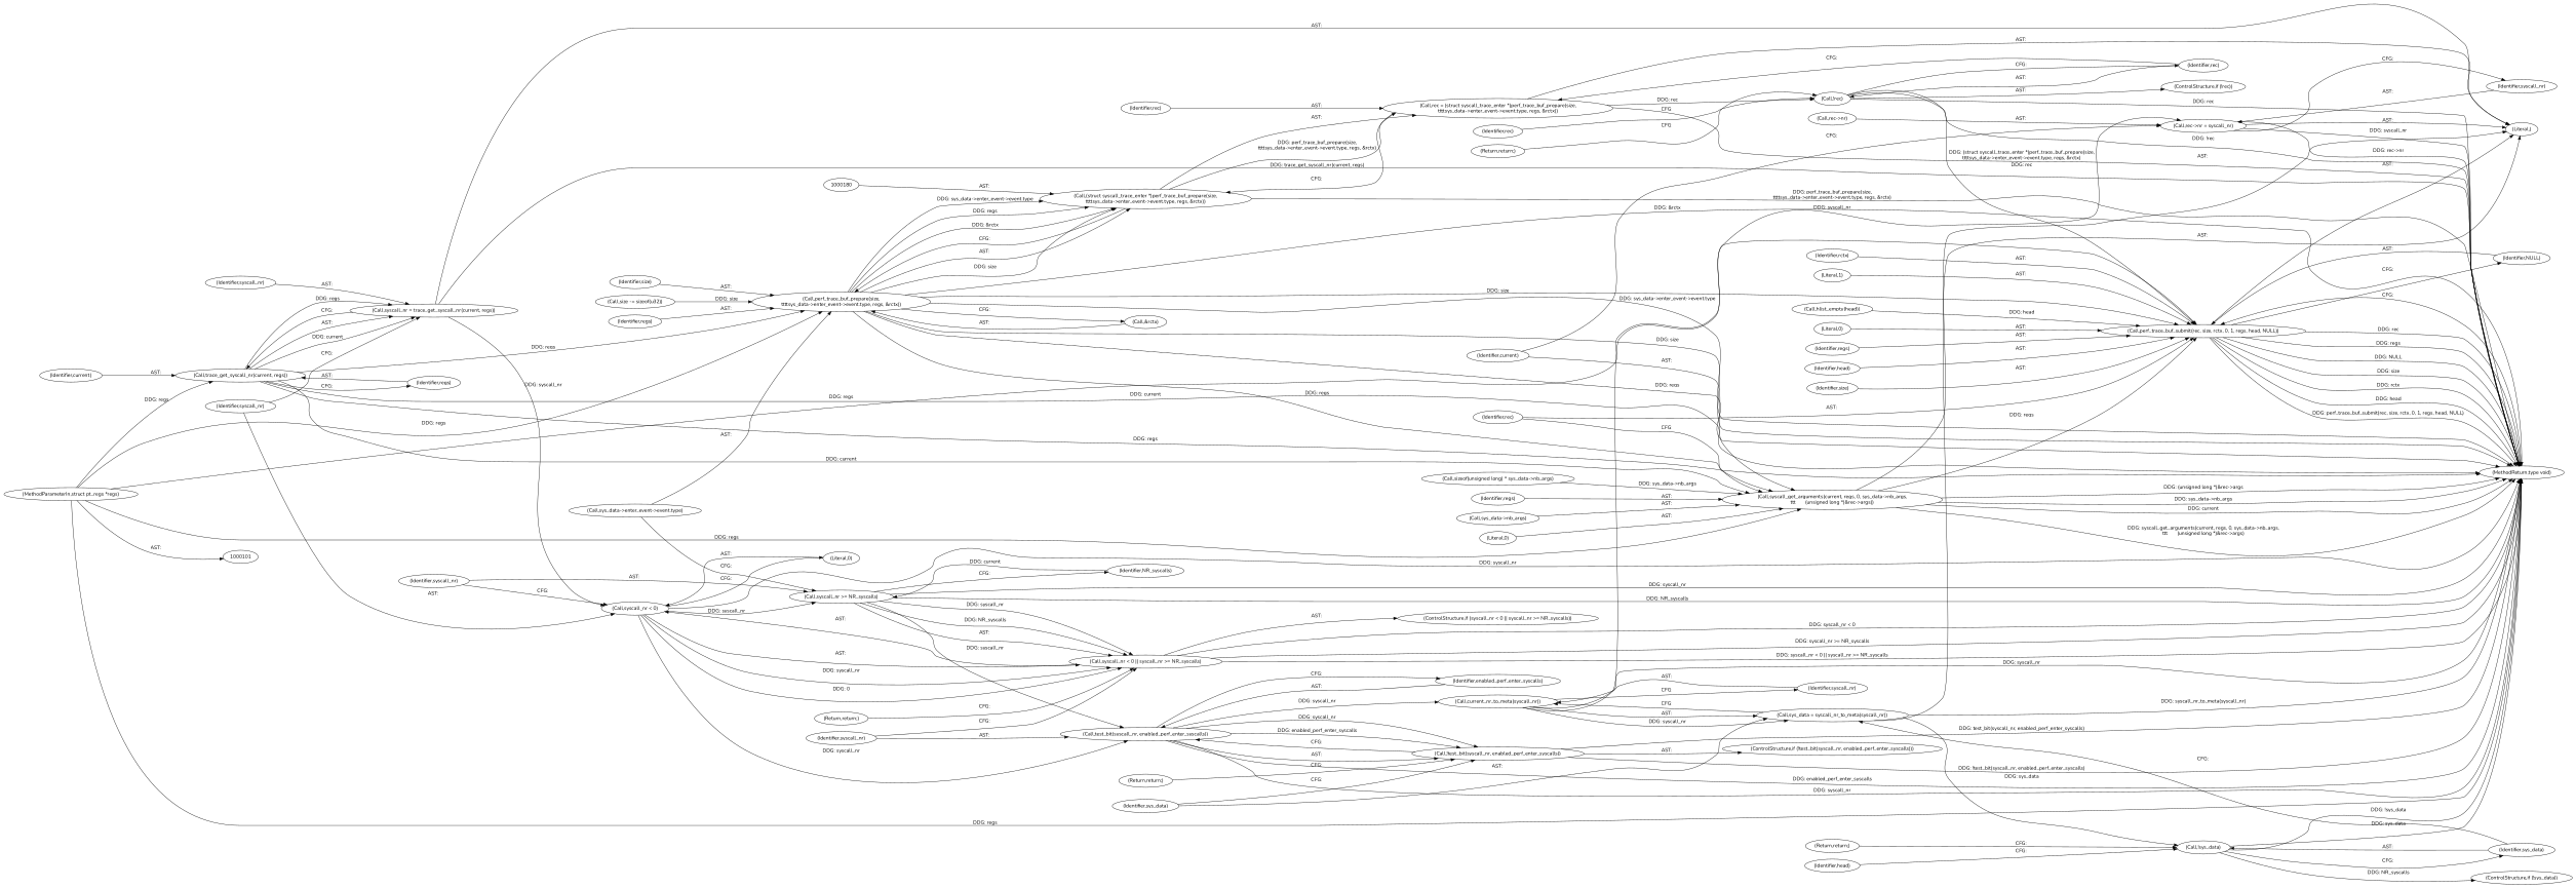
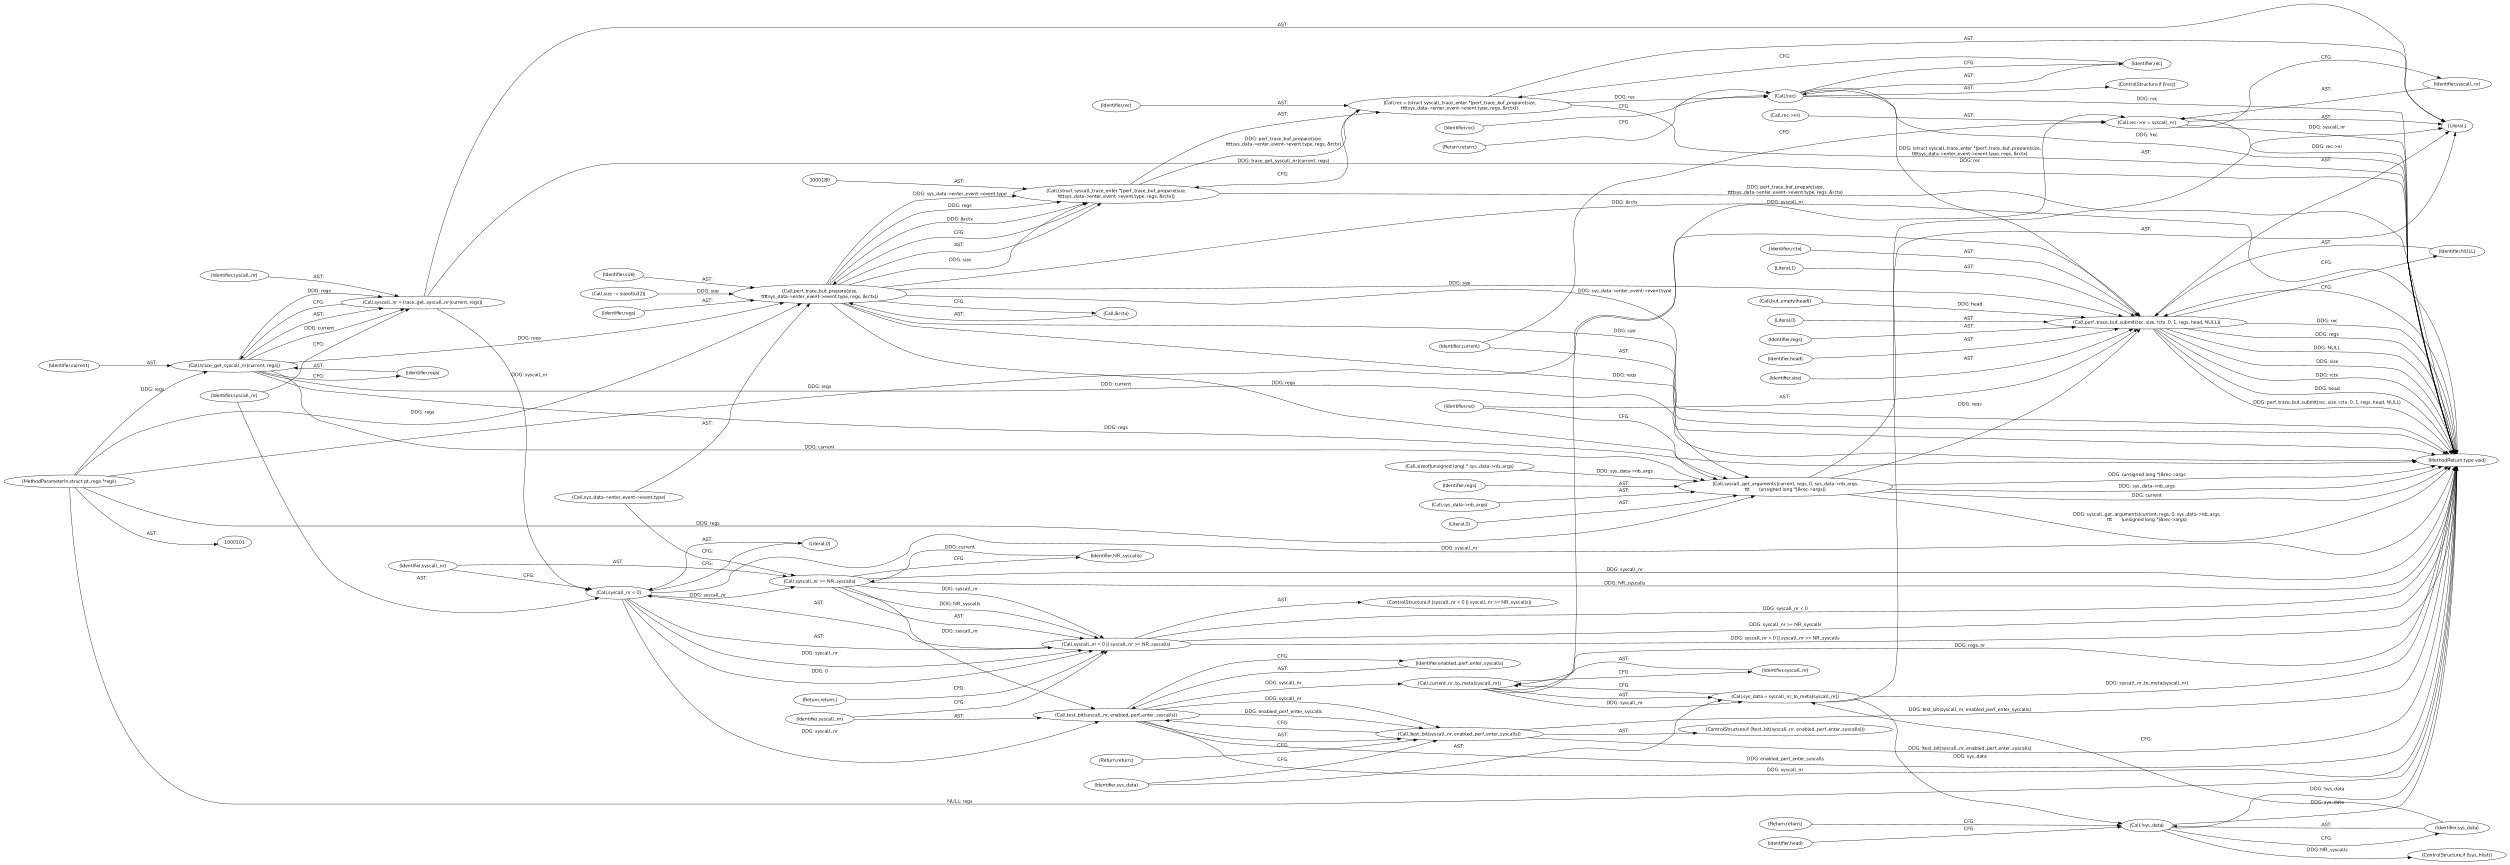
  digraph {
    fontname=Nunito
    rankdir=LR
    node [fontname=Nunito]
    edge [fontname=Nunito]
    n1 [label="(MethodParameterIn,struct pt_regs *regs)"]
    n2 [label="(Call,trace_get_syscall_nr(current, regs))"]
    n3 [label="(Call,perf_trace_buf_prepare(size,\n\t\t\t\tsys_data->enter_event->event.type, regs, &rctx))"]
    n4 [label="(Call,perf_trace_buf_submit(rec, size, rctx, 0, 1, regs, head, NULL))"]
    n5 [label="(Call,syscall_get_arguments(current, regs, 0, sys_data->nb_args,\n\t\t\t       (unsigned long *)&rec->args))"]
    n6 [label="(MethodReturn,type void)"]
    1000101
    n8 [label="(Call,syscall_nr = trace_get_syscall_nr(current, regs))"]
    n9 [label="(Identifier,regs)"]
    n10 [label="(Call,(struct syscall_trace_enter *)perf_trace_buf_prepare(size,\n\t\t\t\tsys_data->enter_event->event.type, regs, &rctx))"]
    n11 [label="(Call,&rctx)"]
    n12 [label="(Literal,)"]
    n13 [label="(Identifier,NULL)"]
    n14 [label="(Call,syscall_nr < 0)"]
    n15 [label="(Call,syscall_nr < 0 || syscall_nr >= NR_syscalls)"]
    n16 [label="(Call,syscall_nr >= NR_syscalls)"]
    n17 [label="(Call,test_bit(syscall_nr, enabled_perf_enter_syscalls))"]
    n18 [label="(Literal,0)"]
    n19 [label="(ControlStructure,if (syscall_nr < 0 || syscall_nr >= NR_syscalls))"]
    n20 [label="(Identifier,NR_syscalls)"]
    n21 [label="(Call,!test_bit(syscall_nr, enabled_perf_enter_syscalls))"]
    n22 [label="(Call,current_nr_to_meta(syscall_nr))"]
    n23 [label="(Identifier,enabled_perf_enter_syscalls)"]
    n24 [label="(ControlStructure,if (!test_bit(syscall_nr, enabled_perf_enter_syscalls)))"]
    n25 [label="(Call,sys_data = syscall_nr_to_meta(syscall_nr))"]
    n26 [label="(Call,rec->nr = syscall_nr)"]
    n27 [label="(Identifier,syscall_nr)"]
    n28 [label="(Call,!sys_data)"]
    n29 [label="(Identifier,syscall_nr)"]
-   n30 [label="(ControlStructure,if (!sys_data))"]
+   n30 [label="(ControlStructure,if (!sys_hlist))"]
    n31 [label="(Identifier,sys_data)"]
    n32 [label="(Call,rec = (struct syscall_trace_enter *)perf_trace_buf_prepare(size,\n\t\t\t\tsys_data->enter_event->event.type, regs, &rctx))"]
    n33 [label="(Call,!rec)"]
    n34 [label="(Identifier,rec)"]
    n35 [label="(ControlStructure,if (!rec))"]
    n36 [label="(Identifier,syscall_nr)"]
    n37 [label="(Return,return;)"]
    n38 [label="(Identifier,rec)"]
    n39 [label="(Literal,0)"]
    n40 [label="(Identifier,current)"]
    n41 [label="(Return,return;)"]
    n42 [label="(Identifier,rec)"]
    n43 [label="(Identifier,regs)"]
    n44 [label="(Call,rec->nr)"]
    n45 [label="(Identifier,head)"]
    n46 [label="(Identifier,sys_data)"]
    n47 [label="(Identifier,size)"]
    n48 [label="(Identifier,syscall_nr)"]
    n49 [label="(Return,return;)"]
    n50 [label="(Identifier,size)"]
    n51 [label="(Identifier,regs)"]
    n52 [label="(Call,sys_data->nb_args)"]
    n53 [label="(Literal,0)"]
    n54 [label="(Identifier,rctx)"]
    n55 [label="(Identifier,head)"]
    n56 [label="(Call,sys_data->enter_event->event.type)"]
    n57 [label="(Literal,1)"]
    n58 [label="(Call,size -= sizeof(u32))"]
    n59 [label="(Identifier,current)"]
    n60 [label="(Call,sizeof(unsigned long) * sys_data->nb_args)"]
    n61 [label="(Identifier,syscall_nr)"]
    n62 [label="(Identifier,regs)"]
    n63 [label="(Return,return;)"]
-   n64 [label="(Call,hlist_empty(head))"]
+   n64 [label="(Call,buf_empty(head))"]
    n65 [label="(Identifier,rec)"]
    n66 [label="(Identifier,syscall_nr)"]
    1000180
    n1 -> n2 [label="DDG: regs"]
    n1 -> n3 [label="DDG: regs"]
    n1 -> n4 [label="DDG: regs"]
    n1 -> n5 [label="DDG: regs"]
-   n1 -> n6 [label="DDG: regs"]
+   n1 -> n6 [label="NULL: regs"]
    n1 -> 1000101 [label="AST: "]
    n2 -> n3 [label="DDG: regs"]
    n2 -> n5 [label="DDG: current"]
    n2 -> n6 [label="DDG: current"]
    n2 -> n6 [label="DDG: regs"]
    n2 -> n8 [label="AST: "]
    n2 -> n8 [label="DDG: current"]
    n2 -> n8 [label="DDG: regs"]
    n2 -> n9 [label="CFG: "]
    n3 -> n4 [label="DDG: size"]
    n3 -> n5 [label="DDG: regs"]
    n3 -> n6 [label="DDG: size"]
    n3 -> n6 [label="DDG: regs"]
    n3 -> n6 [label="DDG: &rctx"]
    n3 -> n6 [label="DDG: sys_data->enter_event->event.type"]
    n3 -> n10 [label="AST: "]
    n3 -> n10 [label="DDG: size"]
    n3 -> n10 [label="DDG: sys_data->enter_event->event.type"]
    n3 -> n10 [label="DDG: regs"]
    n3 -> n10 [label="DDG: &rctx"]
    n3 -> n11 [label="CFG: "]
    n4 -> n6 [label="DDG: rec"]
    n4 -> n6 [label="DDG: regs"]
    n4 -> n6 [label="DDG: NULL"]
    n4 -> n6 [label="DDG: size"]
    n4 -> n6 [label="DDG: rctx"]
    n4 -> n6 [label="DDG: head"]
    n4 -> n6 [label="DDG: perf_trace_buf_submit(rec, size, rctx, 0, 1, regs, head, NULL)"]
    n4 -> n12 [label="AST: "]
    n4 -> n13 [label="CFG: "]
    n5 -> n4 [label="DDG: regs"]
    n5 -> n6 [label="DDG: (unsigned long *)&rec->args"]
    n5 -> n6 [label="DDG: sys_data->nb_args"]
    n5 -> n6 [label="DDG: current"]
    n5 -> n6 [label="DDG: syscall_get_arguments(current, regs, 0, sys_data->nb_args,\n\t\t\t       (unsigned long *)&rec->args)"]
    n5 -> n12 [label="AST: "]
    n6 -> n4 [label="CFG: "]
    n8 -> n2 [label="CFG: "]
    n8 -> n6 [label="DDG: trace_get_syscall_nr(current, regs)"]
    n8 -> n12 [label="AST: "]
    n8 -> n14 [label="DDG: syscall_nr"]
    n9 -> n2 [label="AST: "]
    n10 -> n3 [label="CFG: "]
    n10 -> n6 [label="DDG: perf_trace_buf_prepare(size,\n\t\t\t\tsys_data->enter_event->event.type, regs, &rctx)"]
    n10 -> n32 [label="AST: "]
    n10 -> n32 [label="DDG: perf_trace_buf_prepare(size,\n\t\t\t\tsys_data->enter_event->event.type, regs, &rctx)"]
    n11 -> n3 [label="AST: "]
    n13 -> n4 [label="AST: "]
    n14 -> n6 [label="DDG: syscall_nr"]
    n14 -> n15 [label="AST: "]
    n14 -> n15 [label="DDG: syscall_nr"]
    n14 -> n15 [label="DDG: 0"]
    n14 -> n16 [label="DDG: syscall_nr"]
    n14 -> n17 [label="DDG: syscall_nr"]
    n14 -> n18 [label="CFG: "]
    n15 -> n6 [label="DDG: syscall_nr < 0 || syscall_nr >= NR_syscalls"]
    n15 -> n6 [label="DDG: syscall_nr < 0"]
    n15 -> n6 [label="DDG: syscall_nr >= NR_syscalls"]
    n15 -> n14 [label="AST: "]
    n15 -> n19 [label="AST: "]
    n16 -> n6 [label="DDG: syscall_nr"]
    n16 -> n6 [label="DDG: NR_syscalls"]
    n16 -> n15 [label="AST: "]
    n16 -> n15 [label="DDG: syscall_nr"]
    n16 -> n15 [label="DDG: NR_syscalls"]
    n16 -> n17 [label="DDG: syscall_nr"]
    n16 -> n20 [label="CFG: "]
    n17 -> n6 [label="DDG: enabled_perf_enter_syscalls"]
    n17 -> n6 [label="DDG: syscall_nr"]
    n17 -> n21 [label="AST: "]
    n17 -> n21 [label="DDG: syscall_nr"]
    n17 -> n21 [label="DDG: enabled_perf_enter_syscalls"]
    n17 -> n22 [label="DDG: syscall_nr"]
    n17 -> n23 [label="CFG: "]
    n18 -> n14 [label="AST: "]
    n20 -> n16 [label="DDG: current"]
    n21 -> n6 [label="DDG: !test_bit(syscall_nr, enabled_perf_enter_syscalls)"]
    n21 -> n6 [label="DDG: test_bit(syscall_nr, enabled_perf_enter_syscalls)"]
    n21 -> n17 [label="CFG: "]
    n21 -> n24 [label="AST: "]
-   n22 -> n6 [label="DDG: syscall_nr"]
+   n22 -> n6 [label="DDG: regs_nr"]
    n22 -> n25 [label="AST: "]
    n22 -> n25 [label="DDG: syscall_nr"]
    n22 -> n26 [label="DDG: syscall_nr"]
    n22 -> n27 [label="CFG: "]
    n23 -> n17 [label="AST: "]
    n25 -> n6 [label="DDG: syscall_nr_to_meta(syscall_nr)"]
    n25 -> n12 [label="AST: "]
    n25 -> n22 [label="CFG: "]
    n25 -> n28 [label="DDG: sys_data"]
    n26 -> n6 [label="DDG: syscall_nr"]
    n26 -> n6 [label="DDG: rec->nr"]
    n26 -> n12 [label="AST: "]
    n26 -> n29 [label="CFG: "]
    n27 -> n22 [label="AST: "]
    n28 -> n6 [label="DDG: sys_data"]
    n28 -> n6 [label="DDG: !sys_data"]
    n28 -> n30 [label="DDG: NR_syscalls"]
    n28 -> n31 [label="CFG: "]
    n29 -> n26 [label="AST: "]
    n31 -> n25 [label="CFG: "]
    n31 -> n28 [label="AST: "]
    n32 -> n6 [label="DDG: (struct syscall_trace_enter *)perf_trace_buf_prepare(size,\n\t\t\t\tsys_data->enter_event->event.type, regs, &rctx)"]
    n32 -> n10 [label="CFG: "]
    n32 -> n12 [label="AST: "]
    n32 -> n33 [label="DDG: rec"]
    n33 -> n4 [label="DDG: rec"]
    n33 -> n6 [label="DDG: !rec"]
    n33 -> n6 [label="DDG: rec"]
    n33 -> n34 [label="CFG: "]
    n33 -> n35 [label="AST: "]
    n34 -> n32 [label="CFG: "]
    n34 -> n33 [label="AST: "]
    n36 -> n15 [label="CFG: "]
    n36 -> n17 [label="AST: "]
    n37 -> n15 [label="CFG: "]
    n38 -> n32 [label="AST: "]
    n39 -> n4 [label="AST: "]
    n40 -> n2 [label="AST: "]
    n41 -> n21 [label="CFG: "]
    n42 -> n4 [label="AST: "]
    n42 -> n5 [label="CFG: "]
    n43 -> n4 [label="AST: "]
    n44 -> n26 [label="AST: "]
    n45 -> n4 [label="AST: "]
    n46 -> n21 [label="CFG: "]
    n46 -> n25 [label="AST: "]
    n47 -> n3 [label="AST: "]
    n48 -> n14 [label="CFG: "]
    n48 -> n16 [label="AST: "]
    n49 -> n33 [label="CFG: "]
    n50 -> n4 [label="AST: "]
    n51 -> n5 [label="AST: "]
    n52 -> n5 [label="AST: "]
    n53 -> n5 [label="AST: "]
    n54 -> n4 [label="AST: "]
    n55 -> n28 [label="CFG: "]
    n56 -> n3 [label="AST: "]
    n56 -> n16 [label="CFG: "]
    n57 -> n4 [label="AST: "]
    n58 -> n3 [label="DDG: size"]
    n59 -> n5 [label="AST: "]
    n59 -> n26 [label="CFG: "]
    n60 -> n5 [label="DDG: sys_data->nb_args"]
    n61 -> n8 [label="CFG: "]
    n61 -> n14 [label="AST: "]
    n62 -> n3 [label="AST: "]
    n63 -> n28 [label="CFG: "]
    n64 -> n4 [label="DDG: head"]
    n65 -> n33 [label="CFG: "]
    n66 -> n8 [label="AST: "]
    1000180 -> n10 [label="AST: "]
  }
